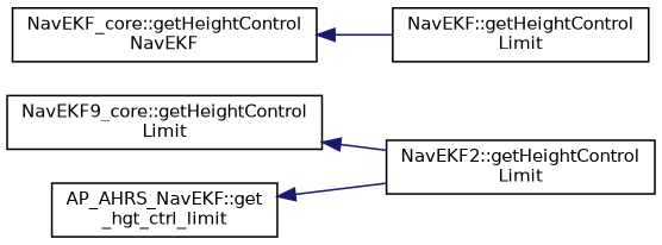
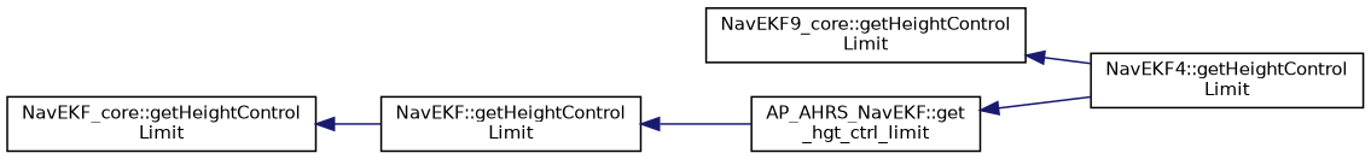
  digraph {
    rankdir=LR
    node [color=black fillcolor=white fontname=Helvetica fontsize=10 shape=record style=filled]
    edge [color=midnightblue dir=back fontname=Helvetica fontsize=10 labelfontname=Helvetica labelfontsize=10 style=solid]
    n1 [height=0.2 label="NavEKF9_core::getHeightControl\lLimit" width=0.4]
-   n2 [height=0.2 label="NavEKF2::getHeightControl\lLimit" width=0.4]
-   n3 [height=0.2 label="NavEKF_core::getHeightControl\lNavEKF" width=0.4]
+   n2 [height=0.2 label="NavEKF4::getHeightControl\lLimit" width=0.4]
+   n3 [height=0.2 label="NavEKF_core::getHeightControl\lLimit" width=0.4]
    n4 [height=0.2 label="NavEKF::getHeightControl\lLimit" width=0.4]
    n5 [height=0.2 label="AP_AHRS_NavEKF::get\l_hgt_ctrl_limit" width=0.4]
    n1 -> n2
    n3 -> n4
+   n4 -> n5
    n5 -> n2
  }
